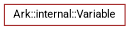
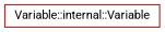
  digraph {
    rankdir=LR
    fontname=Roboto
-   n1 [color=brown fillcolor=white fontname=Roboto fontsize=10 height=0.2 label="Ark::internal::Variable" shape=box style=filled width=0.4]
+   n1 [color=brown fillcolor=white fontname=Roboto fontsize=10 height=0.2 label="Variable::internal::Variable" shape=box style=filled width=0.4]
  }
